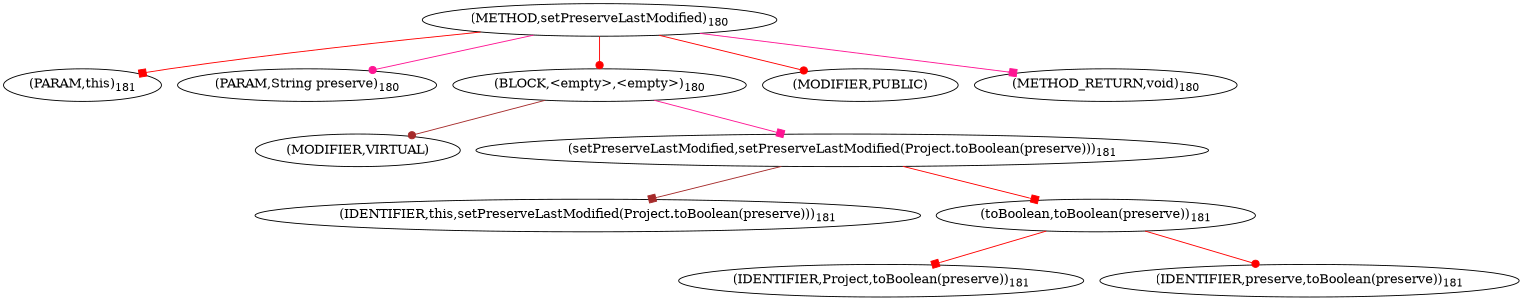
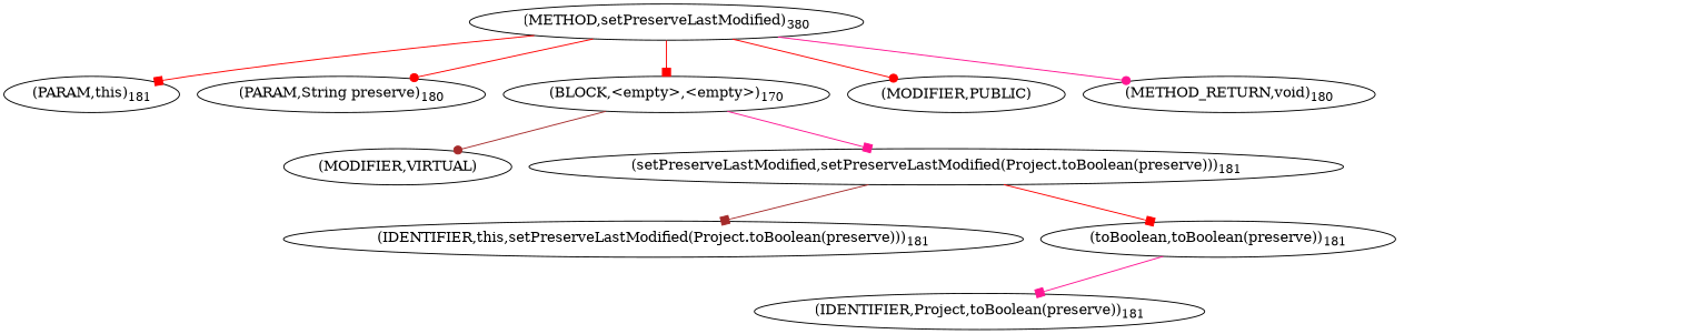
  digraph {
    edge [arrowhead=dot color=red]
-   n1 [label=<(METHOD,setPreserveLastModified)<SUB>180</SUB>>]
+   n1 [label=<(METHOD,setPreserveLastModified)<SUB>380</SUB>>]
    n2 [label=<(PARAM,this)<SUB>181</SUB>>]
    n3 [label=<(PARAM,String preserve)<SUB>180</SUB>>]
-   n4 [label=<(BLOCK,&lt;empty&gt;,&lt;empty&gt;)<SUB>180</SUB>>]
+   n4 [label=<(BLOCK,&lt;empty&gt;,&lt;empty&gt;)<SUB>170</SUB>>]
    n5 [label=<(MODIFIER,PUBLIC)>]
    n6 [label=<(METHOD_RETURN,void)<SUB>180</SUB>>]
    n7 [label=<(MODIFIER,VIRTUAL)>]
    n8 [label=<(setPreserveLastModified,setPreserveLastModified(Project.toBoolean(preserve)))<SUB>181</SUB>>]
    n9 [label=<(IDENTIFIER,this,setPreserveLastModified(Project.toBoolean(preserve)))<SUB>181</SUB>>]
    n10 [label=<(toBoolean,toBoolean(preserve))<SUB>181</SUB>>]
    n11 [label=<(IDENTIFIER,Project,toBoolean(preserve))<SUB>181</SUB>>]
-   n12 [label=<(IDENTIFIER,preserve,toBoolean(preserve))<SUB>181</SUB>>]
    n1 -> n2 [arrowhead=box]
-   n1 -> n3 [color=deeppink]
-   n1 -> n4
+   n1 -> n3
+   n1 -> n4 [arrowhead=box]
    n1 -> n5
-   n1 -> n6 [arrowhead=box color=deeppink]
+   n1 -> n6 [color=deeppink]
    n4 -> n7 [color=brown]
    n4 -> n8 [arrowhead=box color=deeppink]
    n8 -> n9 [arrowhead=box color=brown]
    n8 -> n10 [arrowhead=box]
-   n10 -> n11 [arrowhead=box]
-   n10 -> n12
+   n10 -> n11 [arrowhead=box color=deeppink]
  }
